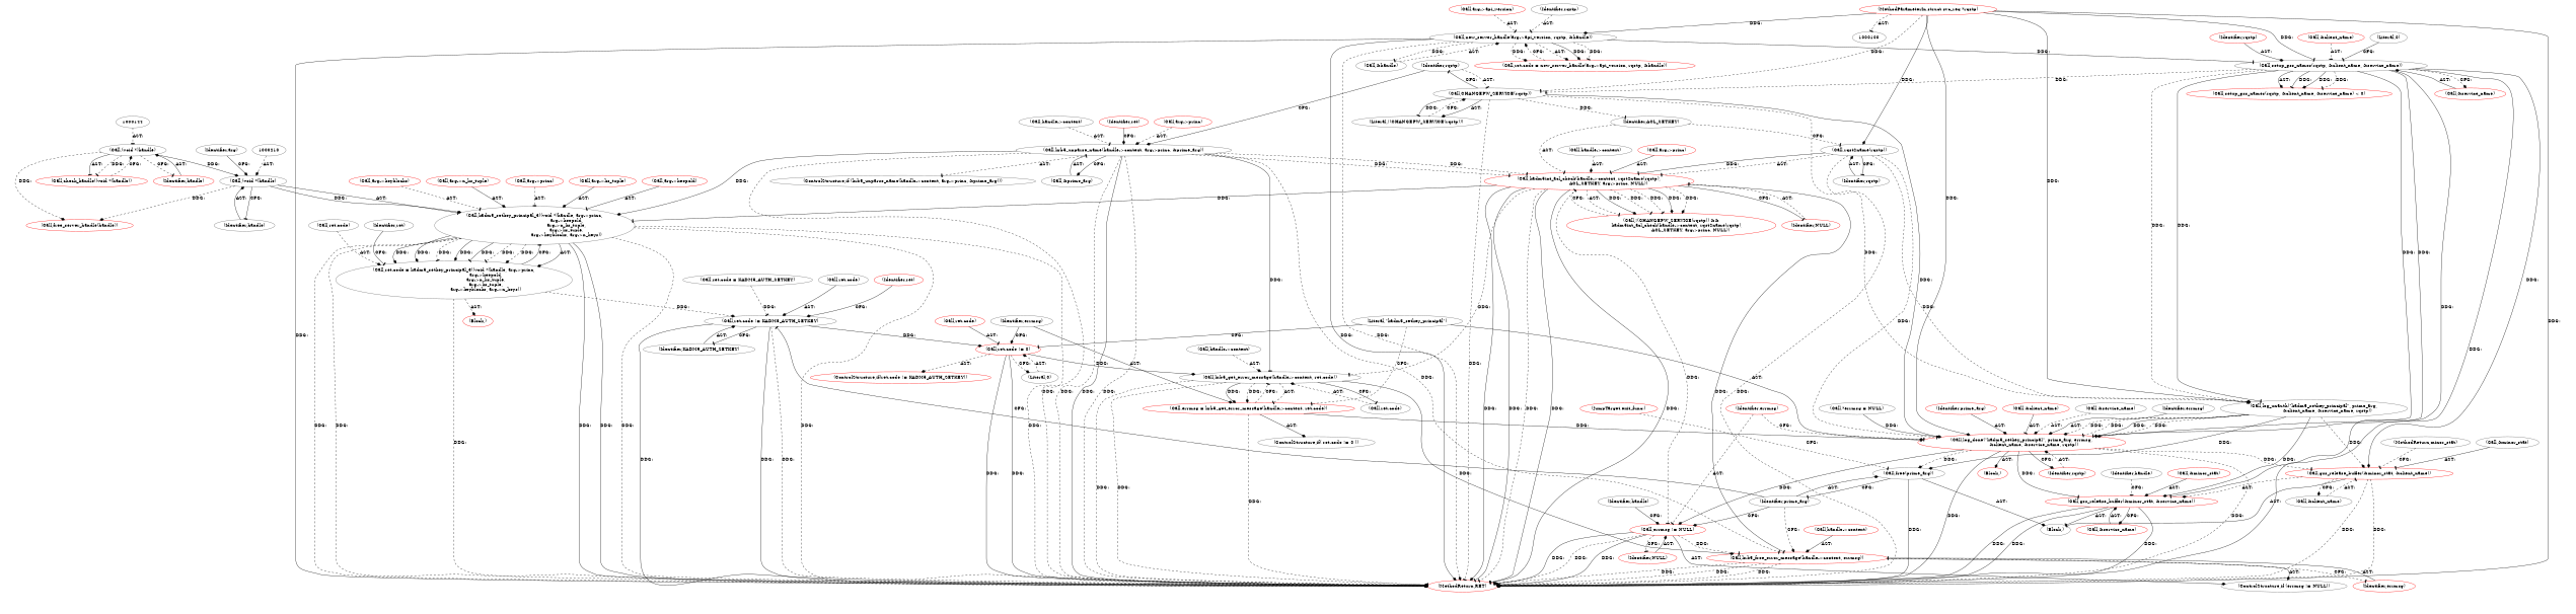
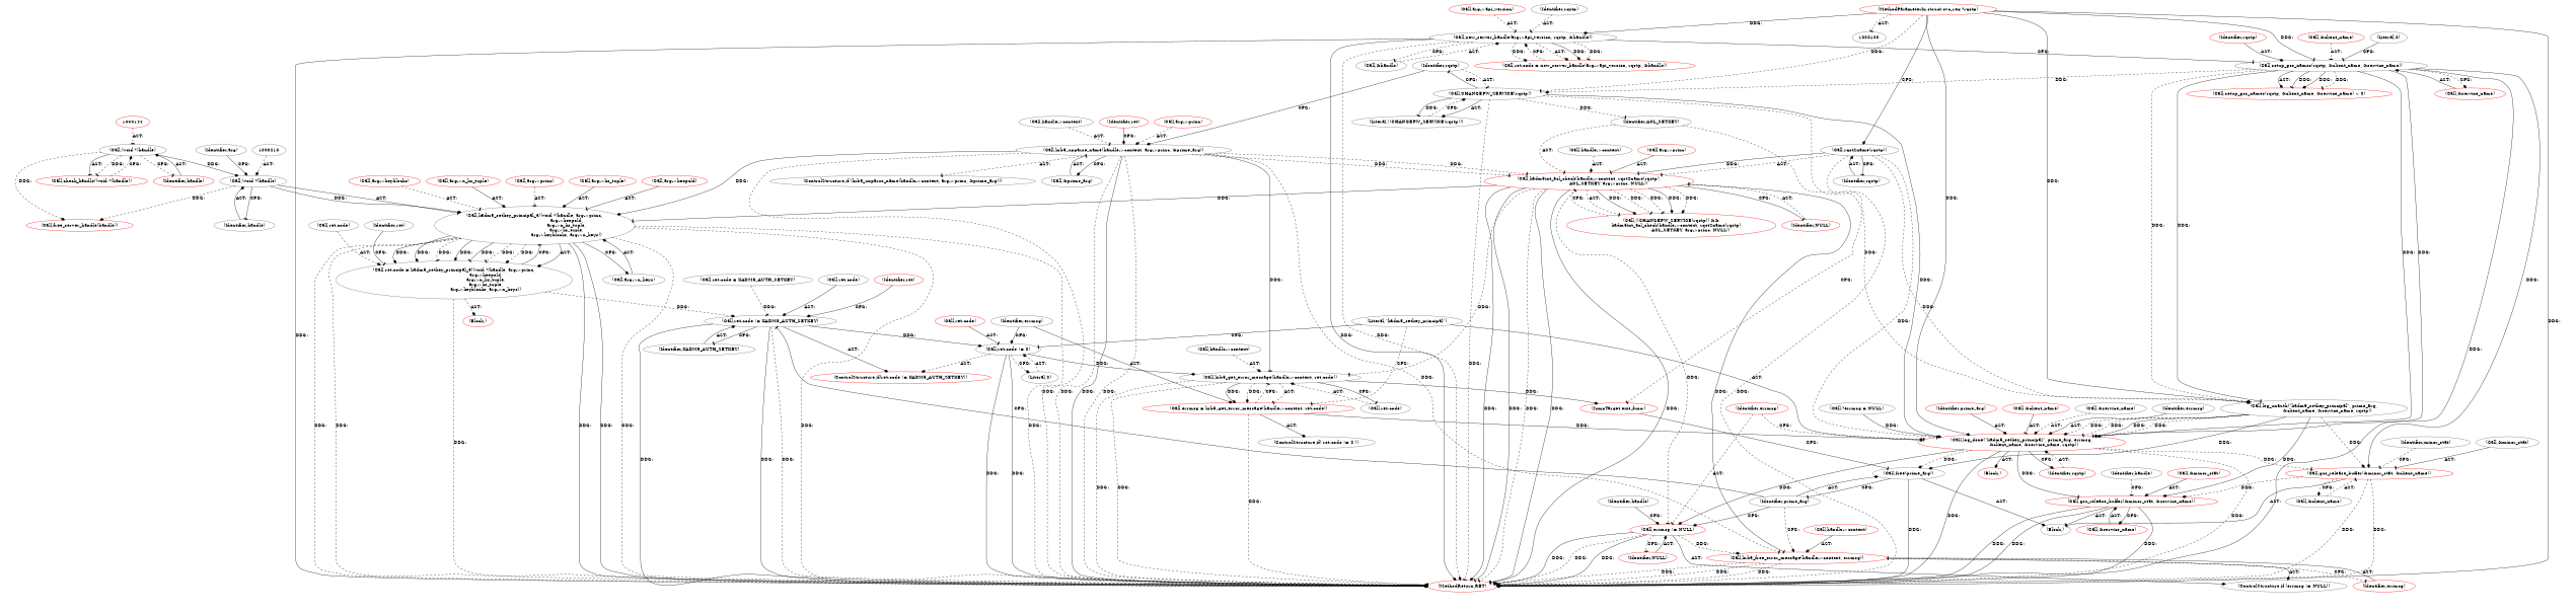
  digraph {
    node [color=gray40]
    edge [arrowhead=diamond style=solid]
    n1 [label="(Call,kadm5_setkey_principal_3((void *)handle, arg->princ,\n                                            arg->keepold,\n                                            arg->n_ks_tuple,\n                                            arg->ks_tuple,\n                                            arg->keyblocks, arg->n_keys))"]
    n2 [label="(Call,ret.code = kadm5_setkey_principal_3((void *)handle, arg->princ,\n                                            arg->keepold,\n                                            arg->n_ks_tuple,\n                                            arg->ks_tuple,\n                                            arg->keyblocks, arg->n_keys))"]
    n3 [color=red label="(MethodReturn,RET)"]
+   n4 [label="(Call,arg->n_keys)"]
    n5 [label="(Call,ret.code != KADM5_AUTH_SETKEY)"]
    n6 [color=red label="(Block,)"]
    n7 [label="(Call,(void *)handle)"]
    n8 [label="(Identifier,handle)"]
    n9 [color=red label="(Call,free_server_handle(handle))"]
    n10 [label="(Call,(void *)handle)"]
    n11 [color=red label="(Call,check_handle((void *)handle))"]
    n12 [color=red label="(Identifier,handle)"]
    n13 [color=red label="(Call,kadm5int_acl_check(handle->context, rqst2name(rqstp),\n                           ACL_SETKEY, arg->princ, NULL))"]
    n14 [label="(Call,krb5_get_error_message(handle->context, ret.code))"]
    n15 [color=red label="(Call,errmsg != NULL)"]
    n16 [color=red label="(Call,krb5_free_error_message(handle->context, errmsg))"]
    n17 [color=red label="(Identifier,NULL)"]
    n18 [color=red label="(Call,!(CHANGEPW_SERVICE(rqstp)) &&\n        kadm5int_acl_check(handle->context, rqst2name(rqstp),\n                           ACL_SETKEY, arg->princ, NULL))"]
    n19 [color=red label="(Call,errmsg = krb5_get_error_message(handle->context, ret.code))"]
    n20 [label="(Call,ret.code)"]
    n21 [label="(ControlStructure,if (errmsg != NULL))"]
    n22 [color=red label="(Identifier,NULL)"]
    n23 [color=red label="(Identifier,errmsg)"]
    n24 [label="(Call,krb5_unparse_name(handle->context, arg->princ, &prime_arg))"]
    n25 [label="(ControlStructure,if (krb5_unparse_name(handle->context, arg->princ, &prime_arg)))"]
    n26 [label="(Call,&prime_arg)"]
    n27 [label="(Call,rqst2name(rqstp))"]
    n28 [color=red label="(Call,log_done(\"kadm5_setkey_principal\", prime_arg, errmsg,\n                 &client_name, &service_name, rqstp))"]
    n29 [label="(Identifier,rqstp)"]
    n30 [label="(Call,log_unauth(\"kadm5_setkey_principal\", prime_arg,\n                   &client_name, &service_name, rqstp))"]
    n31 [color=red label="(Call,gss_release_buffer(&minor_stat, &client_name))"]
    n32 [color=red label="(Call,gss_release_buffer(&minor_stat, &service_name))"]
    n33 [label="(Call,free(prime_arg))"]
    n34 [color=red label="(Block,)"]
    n35 [color=red label="(Identifier,rqstp)"]
    n36 [label="(Call,CHANGEPW_SERVICE(rqstp))"]
    n37 [label="(Literal,!(CHANGEPW_SERVICE(rqstp)))"]
    n38 [label="(Identifier,rqstp)"]
    n39 [label="(Identifier,ACL_SETKEY)"]
    n40 [label="(Call,setup_gss_names(rqstp, &client_name, &service_name))"]
    n41 [color=red label="(Call,&service_name)"]
    n42 [color=red label="(Call,setup_gss_names(rqstp, &client_name, &service_name) < 0)"]
    n43 [label="(Block,)"]
    n44 [label="(Call,&client_name)"]
    n45 [color=red label="(Call,&service_name)"]
    n46 [label="(Call,new_server_handle(arg->api_version, rqstp, &handle))"]
    n47 [label="(Call,&handle)"]
    n48 [color=red label="(Call,ret.code = new_server_handle(arg->api_version, rqstp, &handle))"]
    n49 [color=red label="(MethodParameterIn,struct svc_req *rqstp)"]
    1000100
-   n51 [color=red label="(Call,ret.code != 0)"]
+   n51 [label="(Call,ret.code != 0)"]
    n52 [label="(Identifier,KADM5_AUTH_SETKEY)"]
    n53 [color=red label="(ControlStructure,if(ret.code != KADM5_AUTH_SETKEY))"]
    n54 [label="(Literal,0)"]
    n55 [label="(ControlStructure,if( ret.code != 0 ))"]
    n56 [label="(Identifier,prime_arg)"]
    n57 [color=red label="(Call,arg->princ)"]
    n58 [label="(Identifier,handle)"]
    n59 [color=red label="(Identifier,errmsg)"]
    n60 [color=red label="(Call,&minor_stat)"]
    n61 [label="(Call,handle->context)"]
    n62 [label="(Call,*errmsg = NULL)"]
    n63 [color=red label="(Call,arg->princ)"]
    n64 [color=red label="(Call,&client_name)"]
    n65 [color=red label="(Identifier,prime_arg)"]
    n66 [label="(Call,handle->context)"]
    n67 [label="(Call,handle->context)"]
    n68 [label="(Identifier,handle)"]
    n69 [color=red label="(Call,&client_name)"]
    n70 [label="(Identifier,ret)"]
    n71 [label="(Literal,\"kadm5_setkey_principal\")"]
    n72 [color=red label="(Call,arg->ks_tuple)"]
    n73 [label="(Call,ret.code)"]
    n74 [label="(Literal,0)"]
    n75 [color=red label="(Call,handle->context)"]
    n76 [color=red label="(Call,arg->api_version)"]
    n77 [label="(Call,&minor_stat)"]
    n78 [color=red label="(Call,arg->keepold)"]
    n79 [label="(Identifier,rqstp)"]
    n80 [color=red label="(Identifier,rqstp)"]
    n81 [color=red label="(JumpTarget,exit_func:)"]
    n82 [color=red label="(Identifier,ret)"]
-   n83 [label="(MethodReturn,minor_stat)"]
+   n83 [label="(Identifier,minor_stat)"]
    n84 [label="(Identifier,errmsg)"]
    n85 [label="(Call,&service_name)"]
    n86 [label="(Identifier,errmsg)"]
    n87 [color=red label="(Call,arg->keyblocks)"]
    n88 [label="(Call,ret.code)"]
    n89 [color=red label="(Identifier,ret)"]
    n90 [color=red label="(Call,arg->princ)"]
    n91 [label="(Identifier,arg)"]
    n92 [color=red label="(Call,arg->n_ks_tuple)"]
    n93 [color=red label="(Call,ret.code)"]
    n94 [label="(Call,ret.code = KADM5_AUTH_SETKEY)"]
    1000210
-   1000144
+   1000144 [color=red]
    n1 -> n2 [label="AST: "]
    n1 -> n2 [label="DDG: "]
    n1 -> n2 [label="DDG: "]
    n1 -> n2 [arrowhead=tee label="DDG: " style=dashed]
    n1 -> n2 [label="DDG: "]
    n1 -> n2 [arrowhead=tee label="DDG: "]
    n1 -> n2 [arrowhead=tee label="DDG: " style=dashed]
    n1 -> n2 [label="DDG: " style=dashed]
    n1 -> n3 [arrowhead=tee label="DDG: " style=dashed]
    n1 -> n3 [arrowhead=tee label="DDG: " style=dashed]
    n1 -> n3 [label="DDG: " style=dashed]
    n1 -> n3 [arrowhead=tee label="DDG: "]
    n1 -> n3 [label="DDG: "]
    n1 -> n3 [arrowhead=tee label="DDG: " style=dashed]
    n1 -> n3 [label="DDG: " style=dashed]
+   n1 -> n4 [label="CFG: "]
    n2 -> n1 [arrowhead=tee label="CFG: "]
    n2 -> n3 [label="DDG: " style=dashed]
    n2 -> n5 [label="DDG: " style=dashed]
    n2 -> n6 [label="AST: " style=dashed]
+   n4 -> n1 [label="AST: "]
    n5 -> n3 [label="DDG: "]
    n5 -> n3 [label="DDG: "]
    n5 -> n3 [arrowhead=tee label="DDG: " style=dashed]
    n5 -> n51 [label="DDG: "]
    n5 -> n52 [arrowhead=tee label="CFG: "]
+   n5 -> n53 [label="AST: "]
    n7 -> n1 [arrowhead=tee label="AST: "]
    n7 -> n1 [label="DDG: "]
    n7 -> n8 [arrowhead=tee label="CFG: "]
    n7 -> n9 [label="DDG: " style=dashed]
    n8 -> n7 [label="AST: "]
    n10 -> n7 [label="DDG: "]
    n10 -> n9 [label="DDG: " style=dashed]
    n10 -> n11 [arrowhead=tee label="AST: "]
    n10 -> n11 [arrowhead=tee label="DDG: " style=dashed]
    n10 -> n12 [arrowhead=tee label="CFG: " style=dashed]
    n11 -> n10 [label="CFG: " style=dashed]
    n12 -> n10 [label="AST: "]
    n13 -> n1 [arrowhead=tee label="DDG: "]
    n13 -> n3 [arrowhead=tee label="DDG: "]
    n13 -> n3 [arrowhead=tee label="DDG: "]
    n13 -> n3 [label="DDG: "]
    n13 -> n3 [arrowhead=tee label="DDG: "]
    n13 -> n3 [arrowhead=tee label="DDG: " style=dashed]
    n13 -> n14 [arrowhead=tee label="DDG: " style=dashed]
    n13 -> n15 [arrowhead=tee label="DDG: " style=dashed]
    n13 -> n16 [arrowhead=tee label="DDG: "]
    n13 -> n17 [arrowhead=tee label="CFG: "]
    n13 -> n18 [arrowhead=tee label="AST: " style=dashed]
    n13 -> n18 [label="DDG: "]
    n13 -> n18 [arrowhead=tee label="DDG: " style=dashed]
    n13 -> n18 [arrowhead=tee label="DDG: " style=dashed]
    n13 -> n18 [label="DDG: "]
    n13 -> n18 [label="DDG: " style=dashed]
    n14 -> n3 [arrowhead=tee label="DDG: " style=dashed]
    n14 -> n3 [arrowhead=tee label="DDG: " style=dashed]
-   n14 -> n16 [label="DDG: "]
+   n14 -> n81 [label="DDG: "]
    n14 -> n19 [arrowhead=tee label="AST: " style=dashed]
    n14 -> n19 [label="DDG: "]
    n14 -> n19 [label="DDG: " style=dashed]
    n14 -> n20 [arrowhead=tee label="CFG: "]
    n15 -> n3 [arrowhead=tee label="DDG: "]
    n15 -> n3 [label="DDG: "]
    n15 -> n3 [arrowhead=tee label="DDG: " style=dashed]
-   n15 -> n16 [arrowhead=tee label="DDG: " style=dashed]
+   n15 -> n16 [label="DDG: " style=dashed]
    n15 -> n21 [label="AST: "]
    n15 -> n22 [arrowhead=tee label="CFG: " style=dashed]
    n16 -> n3 [label="DDG: " style=dashed]
    n16 -> n3 [arrowhead=tee label="DDG: " style=dashed]
    n16 -> n3 [arrowhead=tee label="DDG: " style=dashed]
    n16 -> n21 [label="AST: "]
    n16 -> n23 [arrowhead=tee label="CFG: " style=dashed]
    n17 -> n13 [arrowhead=tee label="AST: " style=dashed]
    n18 -> n13 [arrowhead=tee label="CFG: " style=dashed]
    n19 -> n3 [label="DDG: " style=dashed]
    n19 -> n14 [arrowhead=tee label="CFG: " style=dashed]
    n19 -> n28 [label="DDG: "]
    n19 -> n55 [label="AST: "]
    n20 -> n14 [label="AST: " style=dashed]
    n22 -> n15 [label="AST: "]
    n23 -> n16 [arrowhead=tee label="AST: "]
    n24 -> n1 [label="DDG: "]
    n24 -> n3 [arrowhead=tee label="DDG: " style=dashed]
    n24 -> n3 [arrowhead=tee label="DDG: "]
    n24 -> n3 [arrowhead=tee label="DDG: " style=dashed]
    n24 -> n3 [arrowhead=tee label="DDG: " style=dashed]
    n24 -> n13 [arrowhead=tee label="DDG: " style=dashed]
    n24 -> n13 [arrowhead=tee label="DDG: " style=dashed]
    n24 -> n14 [arrowhead=tee label="DDG: "]
    n24 -> n16 [arrowhead=tee label="DDG: " style=dashed]
    n24 -> n25 [arrowhead=tee label="AST: " style=dashed]
    n24 -> n26 [label="CFG: "]
    n26 -> n24 [arrowhead=tee label="AST: "]
    n27 -> n3 [label="DDG: " style=dashed]
    n27 -> n13 [arrowhead=tee label="AST: " style=dashed]
    n27 -> n13 [arrowhead=tee label="DDG: "]
    n27 -> n28 [arrowhead=tee label="DDG: " style=dashed]
    n27 -> n29 [arrowhead=tee label="CFG: "]
    n27 -> n30 [arrowhead=tee label="DDG: " style=dashed]
    n28 -> n3 [arrowhead=tee label="DDG: " style=dashed]
    n28 -> n3 [label="DDG: "]
    n28 -> n15 [label="DDG: "]
    n28 -> n31 [arrowhead=tee label="DDG: " style=dashed]
    n28 -> n32 [arrowhead=tee label="DDG: "]
    n28 -> n33 [label="DDG: " style=dashed]
    n28 -> n34 [label="AST: "]
    n28 -> n35 [label="CFG: "]
    n29 -> n27 [label="AST: "]
    n30 -> n28 [arrowhead=tee label="DDG: "]
    n30 -> n28 [label="DDG: " style=dashed]
    n30 -> n28 [label="DDG: " style=dashed]
    n30 -> n28 [arrowhead=tee label="DDG: " style=dashed]
    n30 -> n31 [label="DDG: " style=dashed]
    n30 -> n32 [label="DDG: "]
    n30 -> n33 [label="DDG: "]
    n31 -> n3 [arrowhead=tee label="DDG: " style=dashed]
    n31 -> n3 [arrowhead=tee label="DDG: " style=dashed]
-   n31 -> n32 [label="AST: " style=dashed]
+   n31 -> n32 [label="DDG: " style=dashed]
    n31 -> n43 [arrowhead=tee label="AST: "]
    n31 -> n44 [label="CFG: " style=dashed]
    n32 -> n3 [label="DDG: "]
    n32 -> n3 [label="DDG: "]
    n32 -> n3 [arrowhead=tee label="DDG: "]
    n32 -> n43 [arrowhead=tee label="AST: "]
    n32 -> n45 [label="CFG: "]
    n33 -> n3 [arrowhead=tee label="DDG: "]
    n33 -> n43 [label="AST: "]
    n33 -> n56 [arrowhead=tee label="CFG: "]
    n35 -> n28 [label="AST: " style=dashed]
    n36 -> n3 [arrowhead=tee label="DDG: " style=dashed]
    n36 -> n28 [label="DDG: "]
    n36 -> n30 [label="DDG: " style=dashed]
    n36 -> n37 [label="AST: "]
    n36 -> n37 [arrowhead=tee label="DDG: "]
    n36 -> n38 [arrowhead=tee label="CFG: "]
    n36 -> n39 [arrowhead=tee label="DDG: " style=dashed]
    n37 -> n36 [label="CFG: " style=dashed]
    n38 -> n24 [label="CFG: "]
    n38 -> n36 [arrowhead=tee label="AST: " style=dashed]
    n39 -> n13 [arrowhead=tee label="AST: " style=dashed]
-   n39 -> n27 [arrowhead=tee label="CFG: " style=dashed]
+   n39 -> n81 [arrowhead=tee label="CFG: " style=dashed]
    n40 -> n3 [label="DDG: "]
    n40 -> n28 [arrowhead=tee label="DDG: "]
    n40 -> n28 [label="DDG: "]
    n40 -> n30 [arrowhead=tee label="DDG: "]
    n40 -> n30 [label="DDG: " style=dashed]
    n40 -> n31 [label="DDG: "]
-   n40 -> n32 [arrowhead=tee label="DDG: "]
-   n40 -> n36 [arrowhead=tee label="DDG: " style=dashed]
+   n40 -> n36 [label="DDG: " style=dashed]
    n40 -> n41 [label="CFG: " style=dashed]
    n40 -> n42 [label="AST: "]
    n40 -> n42 [arrowhead=tee label="DDG: "]
    n40 -> n42 [label="DDG: "]
    n40 -> n42 [arrowhead=tee label="DDG: " style=dashed]
    n41 -> n40 [label="AST: "]
    n44 -> n31 [arrowhead=tee label="AST: " style=dashed]
    n45 -> n32 [label="AST: "]
    n46 -> n3 [label="DDG: "]
    n46 -> n3 [label="DDG: " style=dashed]
    n46 -> n3 [label="DDG: "]
-   n46 -> n40 [arrowhead=tee label="DDG: "]
-   n46 -> n47 [arrowhead=tee label="DDG: " style=dashed]
+   n46 -> n40 [arrowhead=tee label="CFG: "]
+   n46 -> n47 [arrowhead=tee label="CFG: " style=dashed]
    n46 -> n48 [label="AST: " style=dashed]
    n46 -> n48 [label="DDG: "]
    n46 -> n48 [arrowhead=tee label="DDG: " style=dashed]
    n46 -> n48 [label="DDG: " style=dashed]
    n47 -> n46 [label="AST: " style=dashed]
    n48 -> n46 [label="CFG: " style=dashed]
    n49 -> n3 [arrowhead=tee label="DDG: "]
-   n49 -> n27 [label="DDG: "]
+   n49 -> n27 [label="CFG: "]
    n49 -> n28 [label="DDG: "]
    n49 -> n30 [arrowhead=tee label="DDG: "]
    n49 -> n36 [arrowhead=tee label="DDG: " style=dashed]
    n49 -> n40 [arrowhead=tee label="DDG: "]
    n49 -> n46 [label="DDG: "]
    n49 -> 1000100 [arrowhead=tee label="AST: " style=dashed]
    n51 -> n3 [arrowhead=tee label="DDG: "]
    n51 -> n3 [arrowhead=tee label="DDG: "]
    n51 -> n14 [label="DDG: "]
    n51 -> n53 [label="AST: " style=dashed]
    n51 -> n54 [label="CFG: " style=dashed]
    n52 -> n5 [label="AST: "]
    n54 -> n51 [label="AST: " style=dashed]
    n56 -> n5 [arrowhead=tee label="CFG: "]
    n56 -> n15 [label="CFG: "]
    n56 -> n16 [label="CFG: " style=dashed]
    n56 -> n33 [label="AST: "]
    n57 -> n1 [arrowhead=tee label="AST: " style=dashed]
    n58 -> n15 [label="CFG: "]
    n59 -> n15 [arrowhead=tee label="AST: " style=dashed]
    n59 -> n28 [arrowhead=tee label="CFG: " style=dashed]
    n60 -> n32 [label="AST: "]
    n61 -> n13 [label="AST: " style=dashed]
    n62 -> n28 [label="DDG: "]
    n63 -> n13 [arrowhead=tee label="AST: "]
    n64 -> n40 [arrowhead=tee label="AST: " style=dashed]
    n65 -> n28 [label="AST: "]
    n66 -> n24 [arrowhead=tee label="AST: " style=dashed]
    n67 -> n14 [label="AST: " style=dashed]
    n68 -> n32 [arrowhead=tee label="CFG: " style=dashed]
    n69 -> n28 [arrowhead=tee label="AST: "]
    n70 -> n2 [arrowhead=tee label="CFG: "]
    n71 -> n19 [arrowhead=tee label="CFG: " style=dashed]
    n71 -> n28 [arrowhead=tee label="AST: "]
    n71 -> n51 [arrowhead=tee label="CFG: "]
    n72 -> n1 [label="AST: "]
    n73 -> n2 [label="AST: " style=dashed]
    n74 -> n40 [arrowhead=tee label="CFG: "]
    n75 -> n16 [label="AST: "]
    n76 -> n46 [arrowhead=tee label="AST: " style=dashed]
    n77 -> n31 [arrowhead=tee label="AST: "]
    n78 -> n1 [arrowhead=tee label="AST: "]
    n79 -> n46 [arrowhead=tee label="AST: " style=dashed]
    n80 -> n40 [label="AST: "]
-   n81 -> n33 [arrowhead=tee label="CFG: " style=dashed]
+   n81 -> n33 [arrowhead=tee label="CFG: "]
    n82 -> n24 [label="CFG: "]
    n83 -> n31 [arrowhead=tee label="CFG: " style=dashed]
    n84 -> n19 [label="AST: "]
    n84 -> n51 [label="CFG: "]
    n85 -> n28 [label="AST: " style=dashed]
    n86 -> n28 [label="AST: "]
    n87 -> n1 [arrowhead=tee label="AST: " style=dashed]
    n88 -> n5 [label="AST: "]
    n89 -> n5 [label="CFG: "]
    n90 -> n24 [label="AST: " style=dashed]
    n91 -> n7 [label="CFG: "]
    n92 -> n1 [label="AST: "]
    n93 -> n51 [arrowhead=tee label="AST: "]
    n94 -> n5 [arrowhead=tee label="DDG: " style=dashed]
    1000210 -> n7 [label="AST: " style=dashed]
    1000144 -> n10 [arrowhead=tee label="AST: " style=dashed]
  }
